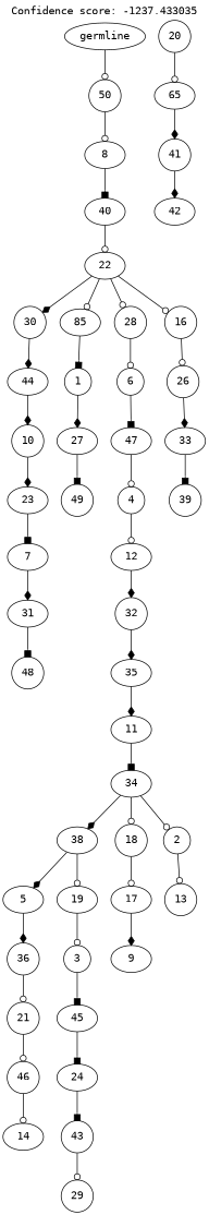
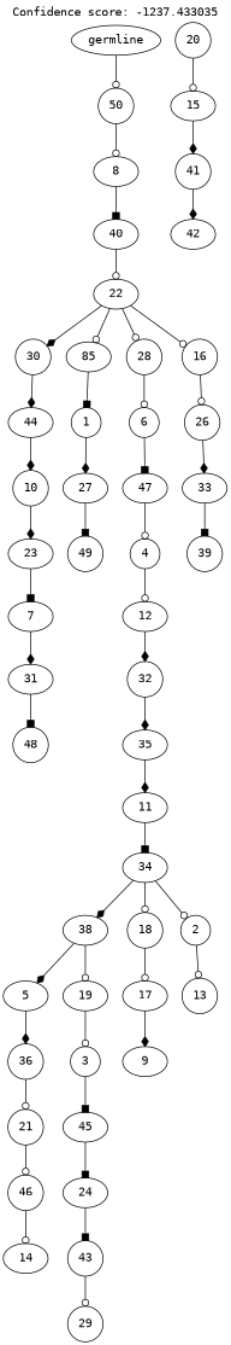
  digraph {
    fontname="DejaVu Sans Mono"
    label="Confidence score: -1237.433035"
    labelloc=t
    node [fontname="DejaVu Sans Mono" shape=ellipse]
    edge [arrowhead=odot fontname="DejaVu Sans Mono"]
    n1 [label=31]
    n2 [label=48 shape=circle]
    n3 [label=7]
    n4 [label=23]
    n5 [label=10 shape=circle]
    n6 [label=44]
    n7 [label=30 shape=circle]
    n8 [label=27]
    n9 [label=49 shape=circle]
    n10 [label=1 shape=circle]
    n11 [label=85]
    n12 [label=46 shape=circle]
    n13 [label=14]
    n14 [label=21 shape=circle]
    n15 [label=36 shape=circle]
    n16 [label=5]
    n17 [label=43 shape=circle]
    n18 [label=29 shape=circle]
    n19 [label=24]
    n20 [label=45]
    n21 [label=3 shape=circle]
    n22 [label=19]
    n23 [label=38]
    n24 [label=41 shape=circle]
    n25 [label=42]
-   n26 [label=65]
+   n26 [label=15]
    n27 [label=20 shape=circle]
    n28 [label=9]
    n29 [label=17]
    n30 [label=18 shape=circle]
    n31 [label=2 shape=circle]
    n32 [label=13 shape=circle]
    n33 [label=34]
    n34 [label=11]
    n35 [label=35]
    n36 [label=32 shape=circle]
    n37 [label=12]
    n38 [label=4 shape=circle]
    n39 [label=47]
    n40 [label=6 shape=circle]
    n41 [label=28 shape=circle]
    n42 [label=33]
    n43 [label=39 shape=circle]
    n44 [label=26 shape=circle]
    n45 [label=16 shape=circle]
    n46 [label=22]
    n47 [label=40]
    n48 [label=8]
    n49 [label=50 shape=circle]
    n50 [label=germline]
    n1 -> n2 [arrowhead=box]
    n3 -> n1 [arrowhead=diamond]
    n4 -> n3 [arrowhead=box]
    n5 -> n4 [arrowhead=diamond]
    n6 -> n5 [arrowhead=diamond]
    n7 -> n6 [arrowhead=diamond]
    n8 -> n9 [arrowhead=box]
    n10 -> n8 [arrowhead=diamond]
    n11 -> n10 [arrowhead=box]
    n12 -> n13
    n14 -> n12
    n15 -> n14
    n16 -> n15 [arrowhead=diamond]
    n17 -> n18
    n19 -> n17 [arrowhead=box]
    n20 -> n19 [arrowhead=box]
    n21 -> n20 [arrowhead=box]
    n22 -> n21
    n23 -> n16 [arrowhead=diamond]
    n23 -> n22
    n24 -> n25 [arrowhead=diamond]
    n26 -> n24 [arrowhead=diamond]
    n27 -> n26
    n29 -> n28 [arrowhead=diamond]
    n30 -> n29
    n31 -> n32
    n33 -> n23 [arrowhead=diamond]
    n33 -> n30
    n33 -> n31
    n34 -> n33 [arrowhead=box]
    n35 -> n34 [arrowhead=diamond]
    n36 -> n35 [arrowhead=diamond]
    n37 -> n36 [arrowhead=diamond]
    n38 -> n37
    n39 -> n38
    n40 -> n39 [arrowhead=box]
    n41 -> n40
    n42 -> n43 [arrowhead=box]
    n44 -> n42 [arrowhead=diamond]
    n45 -> n44
    n46 -> n7 [arrowhead=diamond]
    n46 -> n11
    n46 -> n41
    n46 -> n45
    n47 -> n46
    n48 -> n47 [arrowhead=box]
    n49 -> n48
    n50 -> n49
  }
